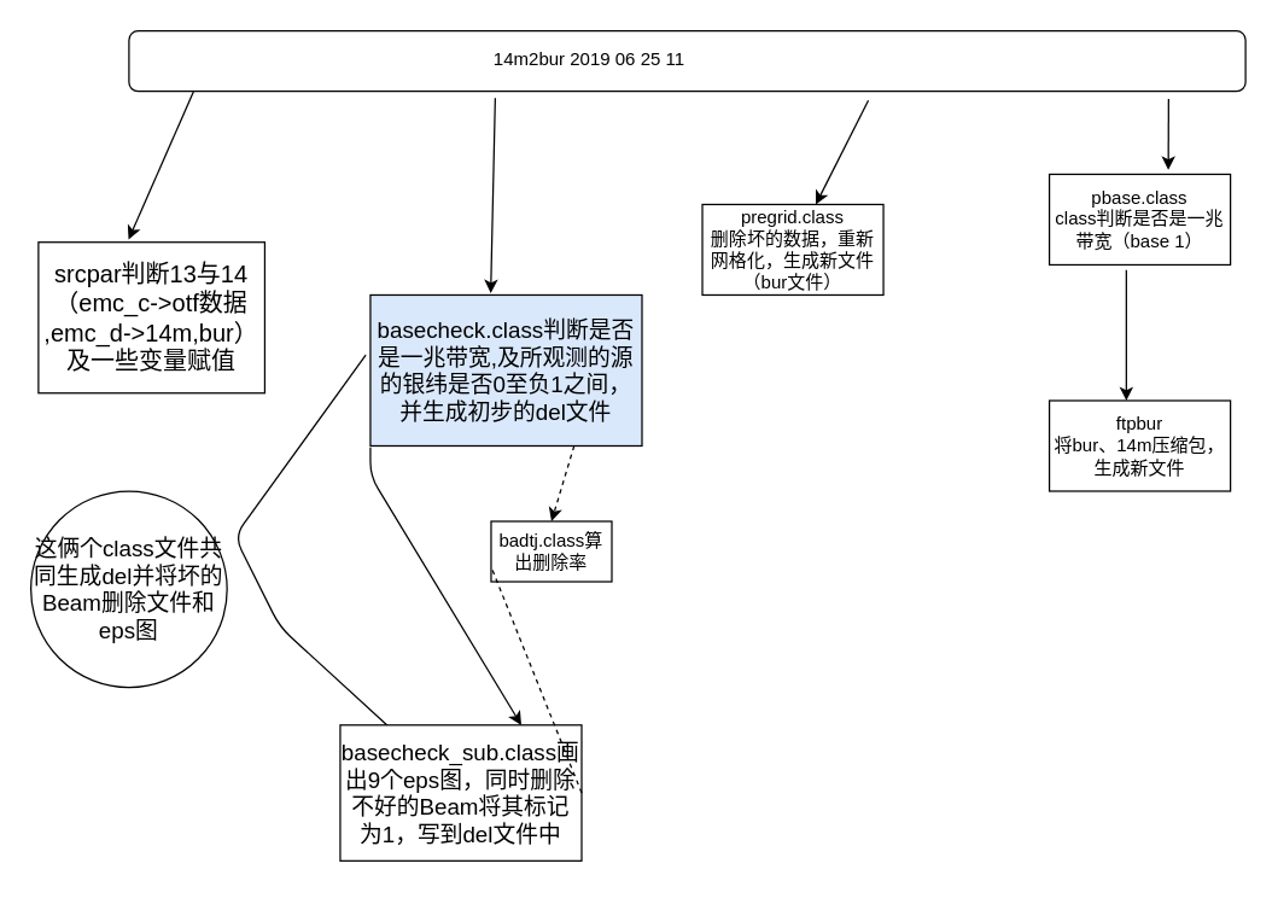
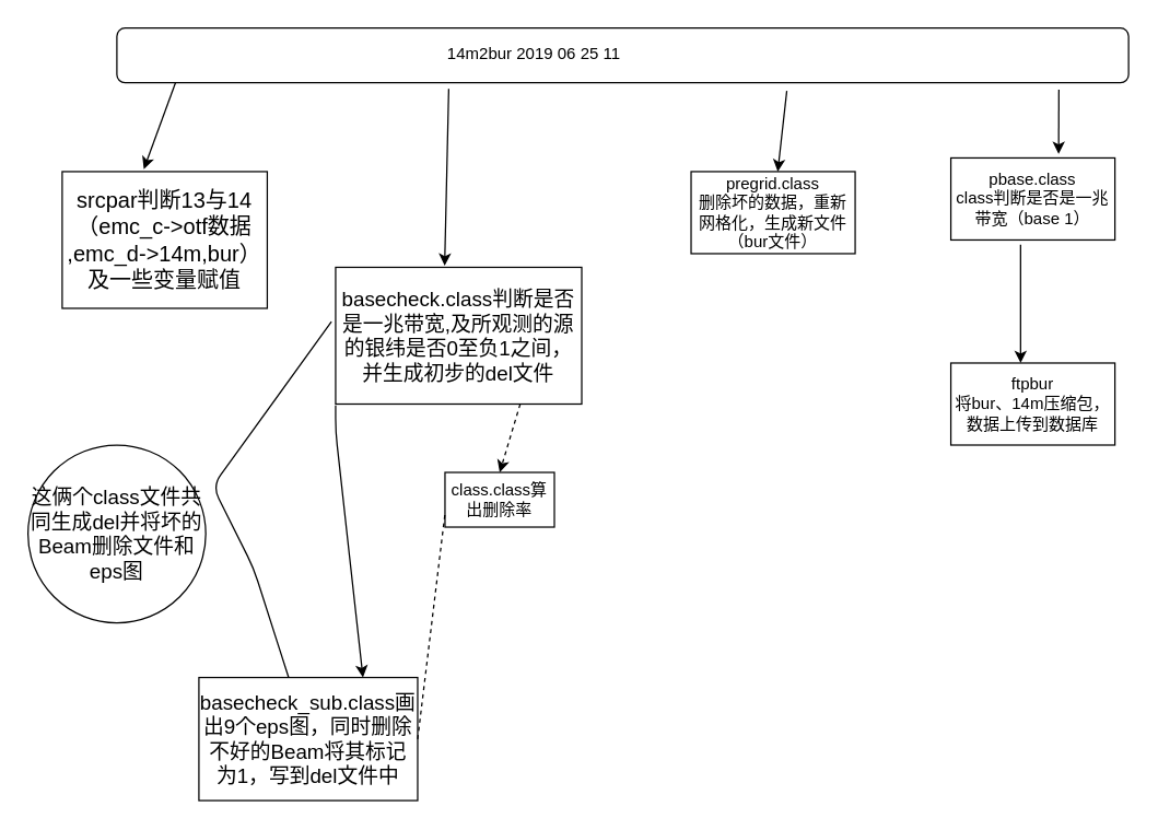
  <mxCell id="0" />
  <mxCell id="1" parent="0" />
  <mxCell id="2" value="" style="rounded=1;whiteSpace=wrap;html=1;" parent="1" vertex="1"><mxGeometry x="85" y="20" width="740" height="40" as="geometry" /></mxCell>
  <mxCell id="3" value="14m2bur 2019 06 25 11" style="text;html=1;" parent="1" vertex="1"><mxGeometry x="325" y="25" width="150" height="30" as="geometry" /></mxCell>
- <mxCell id="4" value="&lt;span&gt;&lt;font style=&quot;font-size: 16px&quot;&gt;srcpar判断13与14（emc_c-&amp;gt;otf数据 ,emc_d-&amp;gt;14m,bur）及一些变量赋值&lt;/font&gt;&lt;/span&gt;" style="rounded=0;whiteSpace=wrap;html=1;" parent="1" vertex="1"><mxGeometry x="25" y="160" width="150" height="100" as="geometry" /></mxCell>
- <mxCell id="5" value="&lt;font style=&quot;font-size: 15px&quot;&gt;basecheck.class判断是否是一兆带宽,及所观测的源的银纬是否0至负1之间，并生成初步的del文件&lt;/font&gt;" style="rounded=0;whiteSpace=wrap;html=1;fillColor=#dae8fc;" parent="1" vertex="1"><mxGeometry x="245" y="195" width="180" height="100" as="geometry" /></mxCell>
- <mxCell id="6" value="&lt;font style=&quot;font-size: 15px&quot;&gt;basecheck_sub.class画出9个eps图，同时删除不好的Beam将其标记为1，写到del文件中&lt;/font&gt;" style="rounded=0;whiteSpace=wrap;html=1;" parent="1" vertex="1"><mxGeometry x="225" y="480" width="160" height="90" as="geometry" /></mxCell>
+ <mxCell id="4" value="&lt;span&gt;&lt;font style=&quot;font-size: 16px&quot;&gt;srcpar判断13与14（emc_c-&amp;gt;otf数据 ,emc_d-&amp;gt;14m,bur）及一些变量赋值&lt;/font&gt;&lt;/span&gt;" style="rounded=0;whiteSpace=wrap;html=1;" parent="1" vertex="1"><mxGeometry x="45" y="125" width="150" height="100" as="geometry" /></mxCell>
+ <mxCell id="5" value="&lt;font style=&quot;font-size: 15px&quot;&gt;basecheck.class判断是否是一兆带宽,及所观测的源的银纬是否0至负1之间，并生成初步的del文件&lt;/font&gt;" style="rounded=0;whiteSpace=wrap;html=1;" parent="1" vertex="1"><mxGeometry x="245" y="195" width="180" height="100" as="geometry" /></mxCell>
+ <mxCell id="6" value="&lt;font style=&quot;font-size: 15px&quot;&gt;basecheck_sub.class画出9个eps图，同时删除不好的Beam将其标记为1，写到del文件中&lt;/font&gt;" style="rounded=0;whiteSpace=wrap;html=1;" parent="1" vertex="1"><mxGeometry x="145" y="495" width="160" height="90" as="geometry" /></mxCell>
  <mxCell id="7" value="" style="endArrow=classic;html=1;entryX=0.75;entryY=0;entryDx=0;entryDy=0;" parent="1" target="6" edge="1"><mxGeometry width="50" height="50" relative="1" as="geometry"><mxPoint x="245" y="296" as="sourcePoint" /><mxPoint x="321.5" y="345" as="targetPoint" /><Array as="points"><mxPoint x="245" y="296" /><mxPoint x="245" y="315" /></Array></mxGeometry></mxCell>
  <mxCell id="8" value="" style="endArrow=classic;html=1;exitX=0.75;exitY=1;exitDx=0;exitDy=0;entryX=0.5;entryY=0;entryDx=0;entryDy=0;dashed=1;" parent="1" source="5" edge="1" target="9"><mxGeometry width="50" height="50" relative="1" as="geometry"><mxPoint x="375" y="205" as="sourcePoint" /><mxPoint x="345" y="345" as="targetPoint" /></mxGeometry></mxCell>
- <mxCell id="9" value="badtj.class算出删除率" style="rounded=0;whiteSpace=wrap;html=1;" parent="1" vertex="1"><mxGeometry x="325" y="345" width="80" height="40" as="geometry" /></mxCell>
+ <mxCell id="9" value="class.class算出删除率" style="rounded=0;whiteSpace=wrap;html=1;" parent="1" vertex="1"><mxGeometry x="325" y="345" width="80" height="40" as="geometry" /></mxCell>
  <mxCell id="10" value="" style="endArrow=classic;html=1;" parent="1" target="11" edge="1"><mxGeometry width="50" height="50" relative="1" as="geometry"><mxPoint x="575" y="66" as="sourcePoint" /><mxPoint x="405" y="125" as="targetPoint" /><Array as="points" /></mxGeometry></mxCell>
- <mxCell id="11" value="pregrid.class&lt;br&gt;删除坏的数据，重新网格化，生成新文件（bur文件）" style="rounded=0;whiteSpace=wrap;html=1;" parent="1" vertex="1"><mxGeometry x="465" y="135" width="120" height="60" as="geometry" /></mxCell>
+ <mxCell id="11" value="pregrid.class&lt;br&gt;删除坏的数据，重新网格化，生成新文件（bur文件）" style="rounded=0;whiteSpace=wrap;html=1;" parent="1" vertex="1"><mxGeometry x="505" y="125" width="120" height="60" as="geometry" /></mxCell>
  <mxCell id="12" value="" style="endArrow=none;dashed=1;html=1;exitX=1;exitY=0.5;exitDx=0;exitDy=0;" parent="1" source="6" edge="1"><mxGeometry width="50" height="50" relative="1" as="geometry"><mxPoint x="365" y="425" as="sourcePoint" /><mxPoint x="325" y="375" as="targetPoint" /></mxGeometry></mxCell>
  <mxCell id="13" value="" style="endArrow=classic;html=1;entryX=0.657;entryY=-0.049;entryDx=0;entryDy=0;entryPerimeter=0;" parent="1" target="14" edge="1"><mxGeometry width="50" height="50" relative="1" as="geometry"><mxPoint x="774" y="65" as="sourcePoint" /><mxPoint x="595" y="105" as="targetPoint" /></mxGeometry></mxCell>
  <mxCell id="14" value="pbase.class&lt;br&gt;class判断是否是一兆带宽（base 1）" style="rounded=0;whiteSpace=wrap;html=1;" parent="1" vertex="1"><mxGeometry x="695" y="115" width="120" height="60" as="geometry" /></mxCell>
  <mxCell id="15" value="" style="endArrow=classic;html=1;entryX=0.398;entryY=-0.018;entryDx=0;entryDy=0;entryPerimeter=0;exitX=0.058;exitY=0.998;exitDx=0;exitDy=0;exitPerimeter=0;" parent="1" source="2" target="4" edge="1"><mxGeometry width="50" height="50" relative="1" as="geometry"><mxPoint x="105" y="105" as="sourcePoint" /><mxPoint x="155" y="55" as="targetPoint" /></mxGeometry></mxCell>
  <mxCell id="16" value="&lt;font style=&quot;font-size: 15px&quot;&gt;这俩个class文件共同生成del并将坏的Beam删除文件和eps图&lt;/font&gt;" style="ellipse;whiteSpace=wrap;html=1;aspect=fixed;" parent="1" vertex="1"><mxGeometry x="20" y="325" width="130" height="130" as="geometry" /></mxCell>
  <mxCell id="17" value="" style="endArrow=none;html=1;entryX=-0.017;entryY=0.398;entryDx=0;entryDy=0;entryPerimeter=0;" parent="1" source="6" target="5" edge="1"><mxGeometry width="50" height="50" relative="1" as="geometry"><mxPoint x="175" y="325" as="sourcePoint" /><mxPoint x="195" y="255" as="targetPoint" /><Array as="points"><mxPoint x="185" y="415" /><mxPoint x="155" y="355" /></Array></mxGeometry></mxCell>
  <mxCell id="18" value="" style="endArrow=classic;html=1;exitX=0.328;exitY=1.11;exitDx=0;exitDy=0;entryX=0.443;entryY=-0.012;entryDx=0;entryDy=0;entryPerimeter=0;exitPerimeter=0;" parent="1" source="2" target="5" edge="1"><mxGeometry width="50" height="50" relative="1" as="geometry"><mxPoint x="265" y="155" as="sourcePoint" /><mxPoint x="315" y="105" as="targetPoint" /></mxGeometry></mxCell>
  <mxCell id="19" value="" style="endArrow=classic;html=1;exitX=0.425;exitY=1.058;exitDx=0;exitDy=0;exitPerimeter=0;" edge="1" parent="1" source="14"><mxGeometry width="50" height="50" relative="1" as="geometry"><mxPoint x="735" y="225" as="sourcePoint" /><mxPoint x="746" y="265" as="targetPoint" /></mxGeometry></mxCell>
- <mxCell id="20" value="ftpbur&lt;br&gt;将bur、14m压缩包，生成新文件" style="rounded=0;whiteSpace=wrap;html=1;" vertex="1" parent="1"><mxGeometry x="695" y="265" width="120" height="60" as="geometry" /></mxCell>
+ <mxCell id="20" value="ftpbur&lt;br&gt;将bur、14m压缩包，数据上传到数据库" style="rounded=0;whiteSpace=wrap;html=1;" vertex="1" parent="1"><mxGeometry x="695" y="265" width="120" height="60" as="geometry" /></mxCell>
